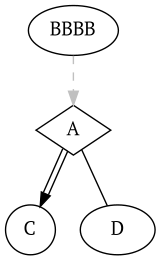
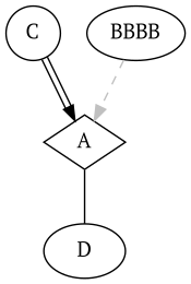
  digraph {
    fontname="PT Serif"
    node [fontname="PT Serif"]
    edge [fontname="PT Serif"]
    A [shape=diamond]
    C [shape=circle]
    D
    BBBB
-   A -> C [color="black:invis:black"]
+   C -> A [color="black:invis:black"]
    A -> D [arrowhead=none penwidth="󠁞65537"]
    BBBB -> A [color=grey style=dashed]
  }
